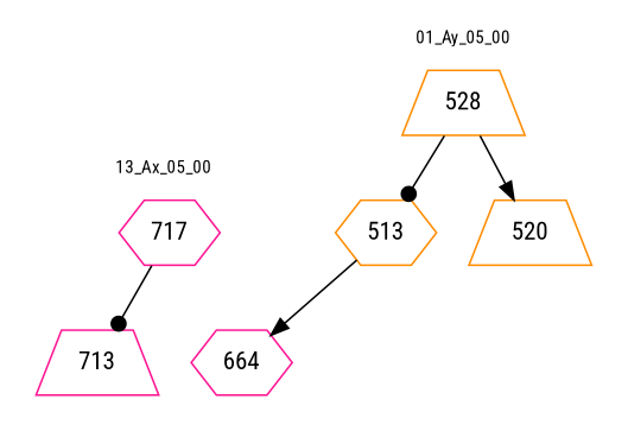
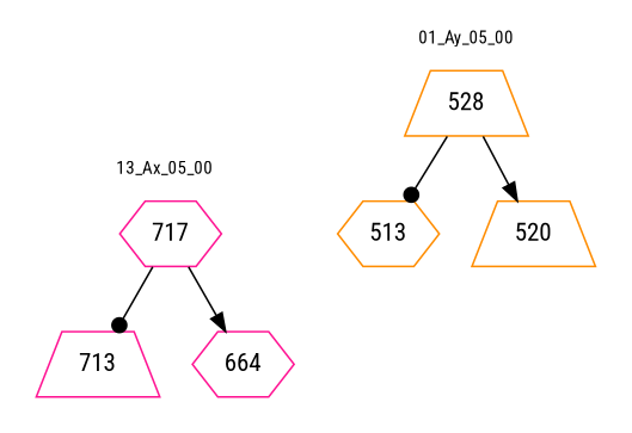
  digraph {
    fontname="Roboto Condensed"
    node [color=deeppink fontname="Roboto Condensed" shape=hexagon]
    edge [arrowhead=normal color=black fontname="Roboto Condensed"]
    n1 [label=717]
    n2 [label=664]
    n3 [label=713 shape=trapezium]
    n4 [color=darkorange label=528 shape=trapezium]
    n5 [color=darkorange label=513]
    n6 [color=darkorange label=520 shape=trapezium]
    subgraph cluster_1 {
      color=white
      fontsize=10
      label="13_Ax_05_00"
      n1
      n2
      n3
    }
    subgraph cluster_2 {
      color=white
      fontsize=10
      label="01_Ay_05_00"
      n4
      n5
      n6
    }
-   n5 -> n2
+   n1 -> n2
    n1 -> n3 [arrowhead=dot]
    n4 -> n5 [arrowhead=dot]
    n4 -> n6
  }
